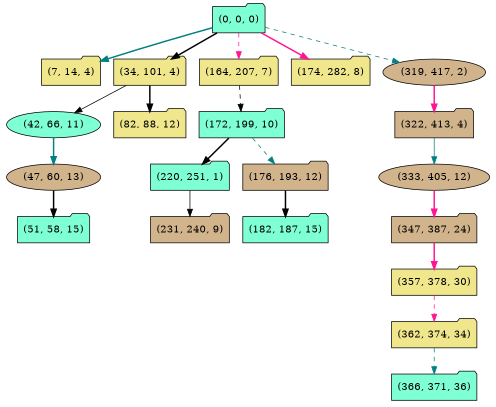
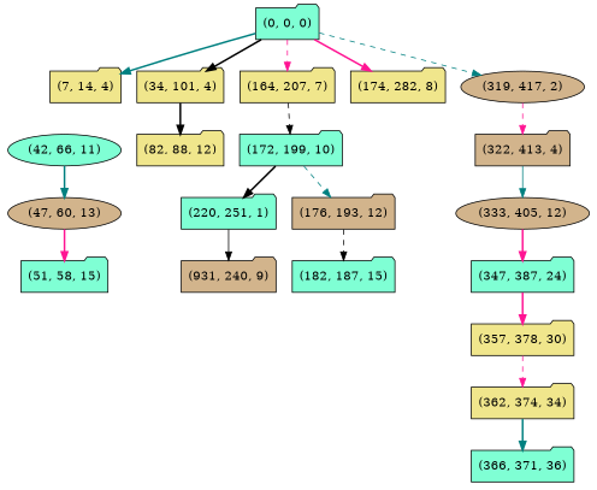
  digraph {
    node [fillcolor=khaki shape=folder style=filled]
    edge [color=black style=bold]
    "(7, 14, 4)"
    "(0, 0, 0)" [fillcolor=aquamarine]
    "(34, 101, 4)"
    "(164, 207, 7)"
    n5 [label="(174, 282, 8)"]
    "(319, 417, 2)" [fillcolor=tan shape=ellipse]
    "(42, 66, 11)" [fillcolor=aquamarine shape=ellipse]
    "(82, 88, 12)"
    "(172, 199, 10)" [fillcolor=aquamarine]
-   "(231, 240, 9)" [fillcolor=tan]
+   "(231, 240, 9)" [fillcolor=tan label="(931, 240, 9)"]
    "(220, 251, 1)" [fillcolor=aquamarine]
    "(322, 413, 4)" [fillcolor=tan]
    "(47, 60, 13)" [fillcolor=tan shape=ellipse]
    "(51, 58, 15)" [fillcolor=aquamarine]
    "(176, 193, 12)" [fillcolor=tan]
    "(182, 187, 15)" [fillcolor=aquamarine]
    n17 [fillcolor=tan label="(333, 405, 12)" shape=ellipse]
-   "(347, 387, 24)" [fillcolor=tan]
+   "(347, 387, 24)" [fillcolor=aquamarine]
    "(357, 378, 30)"
    "(362, 374, 34)"
    "(366, 371, 36)" [fillcolor=aquamarine]
    "(0, 0, 0)" -> "(7, 14, 4)" [color=teal]
    "(0, 0, 0)" -> "(34, 101, 4)"
    "(0, 0, 0)" -> "(164, 207, 7)" [color=deeppink style=dashed]
    "(0, 0, 0)" -> n5 [color=deeppink]
    "(0, 0, 0)" -> "(319, 417, 2)" [color=teal style=dashed]
-   "(34, 101, 4)" -> "(42, 66, 11)" [style=solid]
    "(34, 101, 4)" -> "(82, 88, 12)"
    "(164, 207, 7)" -> "(172, 199, 10)" [style=dashed]
-   "(319, 417, 2)" -> "(322, 413, 4)" [color=deeppink]
+   "(319, 417, 2)" -> "(322, 413, 4)" [color=deeppink style=dashed]
    "(42, 66, 11)" -> "(47, 60, 13)" [color=teal]
    "(172, 199, 10)" -> "(220, 251, 1)"
    "(172, 199, 10)" -> "(176, 193, 12)" [color=teal style=dashed]
    "(220, 251, 1)" -> "(231, 240, 9)" [style=solid]
    "(322, 413, 4)" -> n17 [color=teal style=solid]
-   "(47, 60, 13)" -> "(51, 58, 15)"
-   "(176, 193, 12)" -> "(182, 187, 15)"
+   "(47, 60, 13)" -> "(51, 58, 15)" [color=deeppink]
+   "(176, 193, 12)" -> "(182, 187, 15)" [style=dashed]
    n17 -> "(347, 387, 24)" [color=deeppink]
    "(347, 387, 24)" -> "(357, 378, 30)" [color=deeppink]
    "(357, 378, 30)" -> "(362, 374, 34)" [color=deeppink style=dashed]
-   "(362, 374, 34)" -> "(366, 371, 36)" [color=teal style=dashed]
+   "(362, 374, 34)" -> "(366, 371, 36)" [color=teal]
  }
